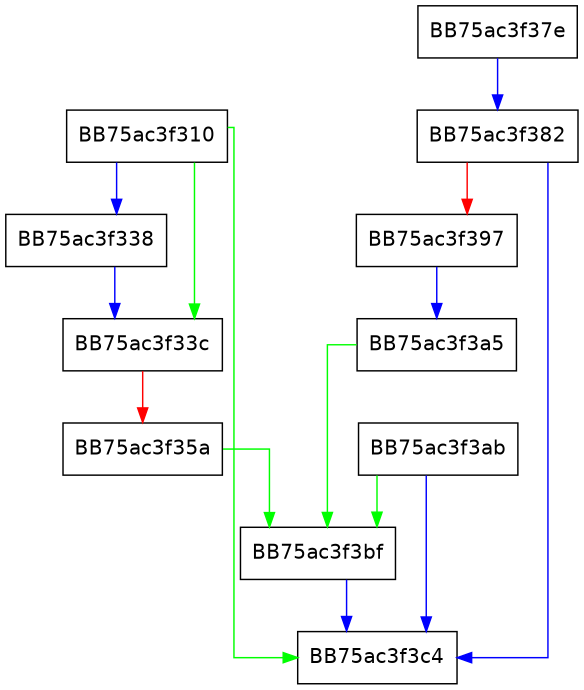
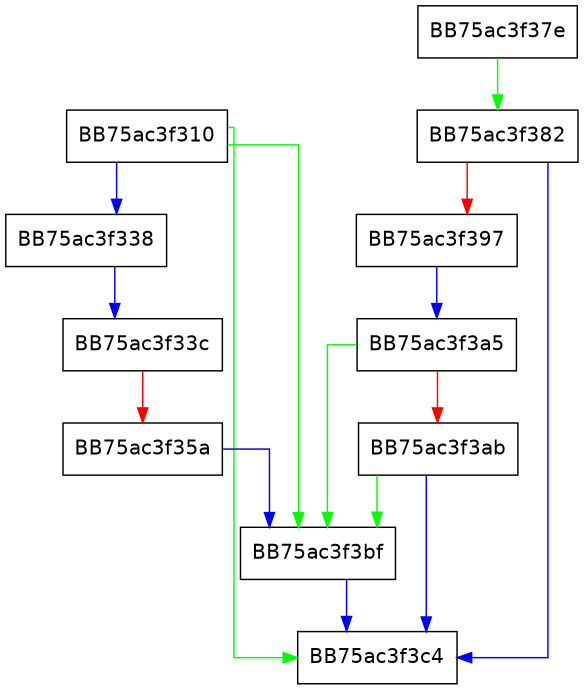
  digraph {
    fontname="DejaVu Sans"
    splines=ortho
    node [fontname="DejaVu Sans" shape=box]
    edge [color=blue fontname="DejaVu Sans"]
    BB75ac3f310
    BB75ac3f33c
    BB75ac3f338
    BB75ac3f3c4
    BB75ac3f35a
    BB75ac3f3bf
    BB75ac3f382
    BB75ac3f397
    BB75ac3f37e
    BB75ac3f3a5
    BB75ac3f3ab
-   BB75ac3f310 -> BB75ac3f33c [color=green]
+   BB75ac3f310 -> BB75ac3f3bf [color=green]
    BB75ac3f310 -> BB75ac3f338
    BB75ac3f310 -> BB75ac3f3c4 [color=green]
    BB75ac3f33c -> BB75ac3f35a [color=red]
    BB75ac3f338 -> BB75ac3f33c
-   BB75ac3f35a -> BB75ac3f3bf [color=green]
+   BB75ac3f35a -> BB75ac3f3bf
    BB75ac3f3bf -> BB75ac3f3c4
    BB75ac3f382 -> BB75ac3f3c4
    BB75ac3f382 -> BB75ac3f397 [color=red]
    BB75ac3f397 -> BB75ac3f3a5
-   BB75ac3f37e -> BB75ac3f382
+   BB75ac3f37e -> BB75ac3f382 [color=green]
    BB75ac3f3a5 -> BB75ac3f3bf [color=green]
+   BB75ac3f3a5 -> BB75ac3f3ab [color=red]
    BB75ac3f3ab -> BB75ac3f3c4
    BB75ac3f3ab -> BB75ac3f3bf [color=green]
  }
